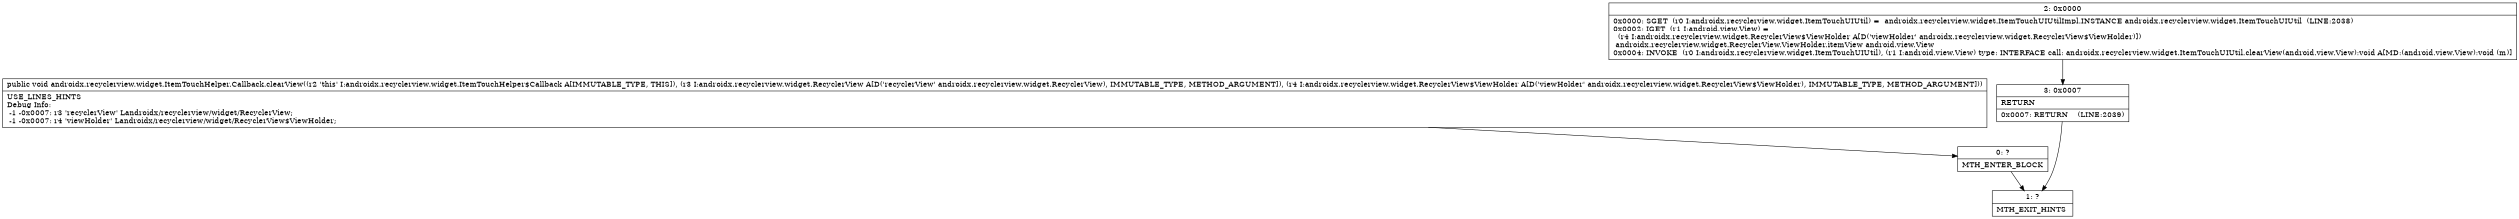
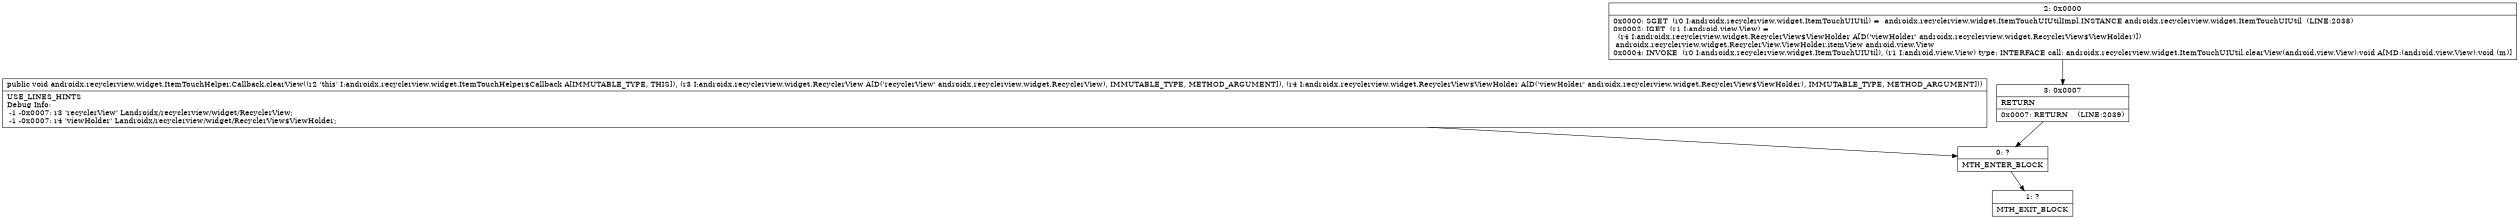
  digraph {
    node [shape=record]
    n1 [label="{0\:\ ?|MTH_ENTER_BLOCK\l}"]
-   n2 [label="{1\:\ ?|MTH_EXIT_HINTS\l}"]
+   n2 [label="{1\:\ ?|MTH_EXIT_BLOCK\l}"]
    n3 [label="{2\:\ 0x0000|0x0000: SGET  (r0 I:androidx.recyclerview.widget.ItemTouchUIUtil) =  androidx.recyclerview.widget.ItemTouchUIUtilImpl.INSTANCE androidx.recyclerview.widget.ItemTouchUIUtil  (LINE:2038)\l0x0002: IGET  (r1 I:android.view.View) = \l  (r4 I:androidx.recyclerview.widget.RecyclerView$ViewHolder A[D('viewHolder' androidx.recyclerview.widget.RecyclerView$ViewHolder)])\l androidx.recyclerview.widget.RecyclerView.ViewHolder.itemView android.view.View \l0x0004: INVOKE  (r0 I:androidx.recyclerview.widget.ItemTouchUIUtil), (r1 I:android.view.View) type: INTERFACE call: androidx.recyclerview.widget.ItemTouchUIUtil.clearView(android.view.View):void A[MD:(android.view.View):void (m)]\l}"]
    n4 [label="{3\:\ 0x0007|RETURN\l|0x0007: RETURN    (LINE:2039)\l}"]
    n5 [label="{public void androidx.recyclerview.widget.ItemTouchHelper.Callback.clearView((r2 'this' I:androidx.recyclerview.widget.ItemTouchHelper$Callback A[IMMUTABLE_TYPE, THIS]), (r3 I:androidx.recyclerview.widget.RecyclerView A[D('recyclerView' androidx.recyclerview.widget.RecyclerView), IMMUTABLE_TYPE, METHOD_ARGUMENT]), (r4 I:androidx.recyclerview.widget.RecyclerView$ViewHolder A[D('viewHolder' androidx.recyclerview.widget.RecyclerView$ViewHolder), IMMUTABLE_TYPE, METHOD_ARGUMENT]))  | USE_LINES_HINTS\lDebug Info:\l  \-1 \-0x0007: r3 'recyclerView' Landroidx\/recyclerview\/widget\/RecyclerView;\l  \-1 \-0x0007: r4 'viewHolder' Landroidx\/recyclerview\/widget\/RecyclerView$ViewHolder;\l}"]
    n1 -> n2
    n3 -> n4
-   n4 -> n2
+   n4 -> n1
    n5 -> n1
  }
